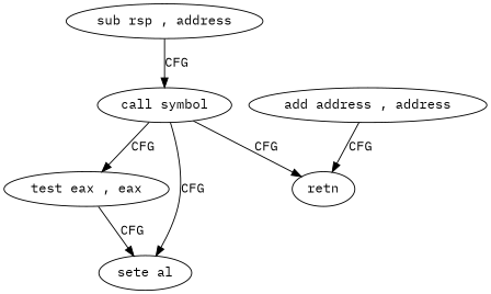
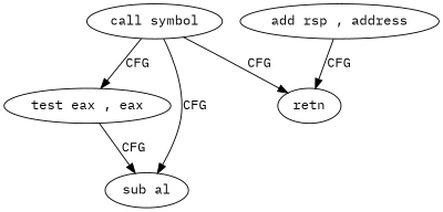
  digraph {
    fontname="IBM Plex Mono"
    node [fontname="IBM Plex Mono"]
    edge [fontname="IBM Plex Mono"]
-   n1 [label="sub rsp , address"]
    n2 [label="call symbol"]
    n3 [label="test eax , eax"]
-   n4 [label="sete al"]
+   n4 [label="sub al"]
    n5 [label=retn]
-   n6 [label="add address , address"]
-   n1 -> n2 [label=CFG]
+   n6 [label="add rsp , address"]
    n2 -> n3 [label=CFG]
    n2 -> n4 [label=CFG]
    n2 -> n5 [label=CFG]
    n3 -> n4 [label=CFG]
    n6 -> n5 [label=CFG]
  }
